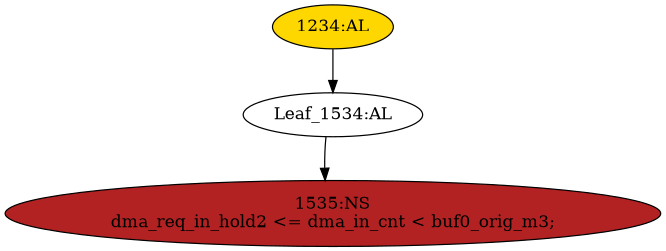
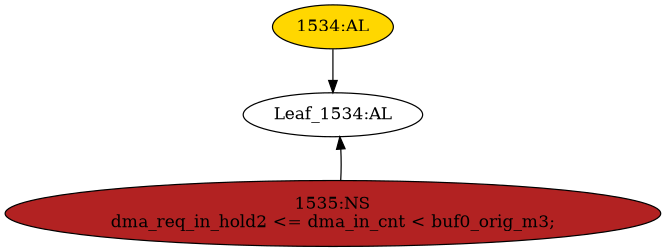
  strict digraph {
    node [style=filled]
    edge [cond="[]" lineno=None]
    n1 [def_var="['dma_req_in_hold2']" label="Leaf_1534:AL" style=""]
    n2 [ast="<pyverilog.vparser.ast.NonblockingSubstitution object at 0x7f0a38da7390>" fillcolor=firebrick label="1535:NS\ndma_req_in_hold2 <= dma_in_cnt < buf0_orig_m3;" statements="[<pyverilog.vparser.ast.NonblockingSubstitution object at 0x7f0a38da7390>]" typ=NonblockingSubstitution]
-   n3 [ast="<pyverilog.vparser.ast.Always object at 0x7f0a38da7590>" clk_sens=False fillcolor=gold label="1234:AL" sens="['wclk']" statements="[]" typ=Always use_var="['dma_in_cnt', 'buf0_orig_m3']"]
-   n1 -> n2
+   n3 [ast="<pyverilog.vparser.ast.Always object at 0x7f0a38da7590>" clk_sens=False fillcolor=gold label="1534:AL" sens="['wclk']" statements="[]" typ=Always use_var="['dma_in_cnt', 'buf0_orig_m3']"]
+   n2 -> n1
    n3 -> n1
  }
